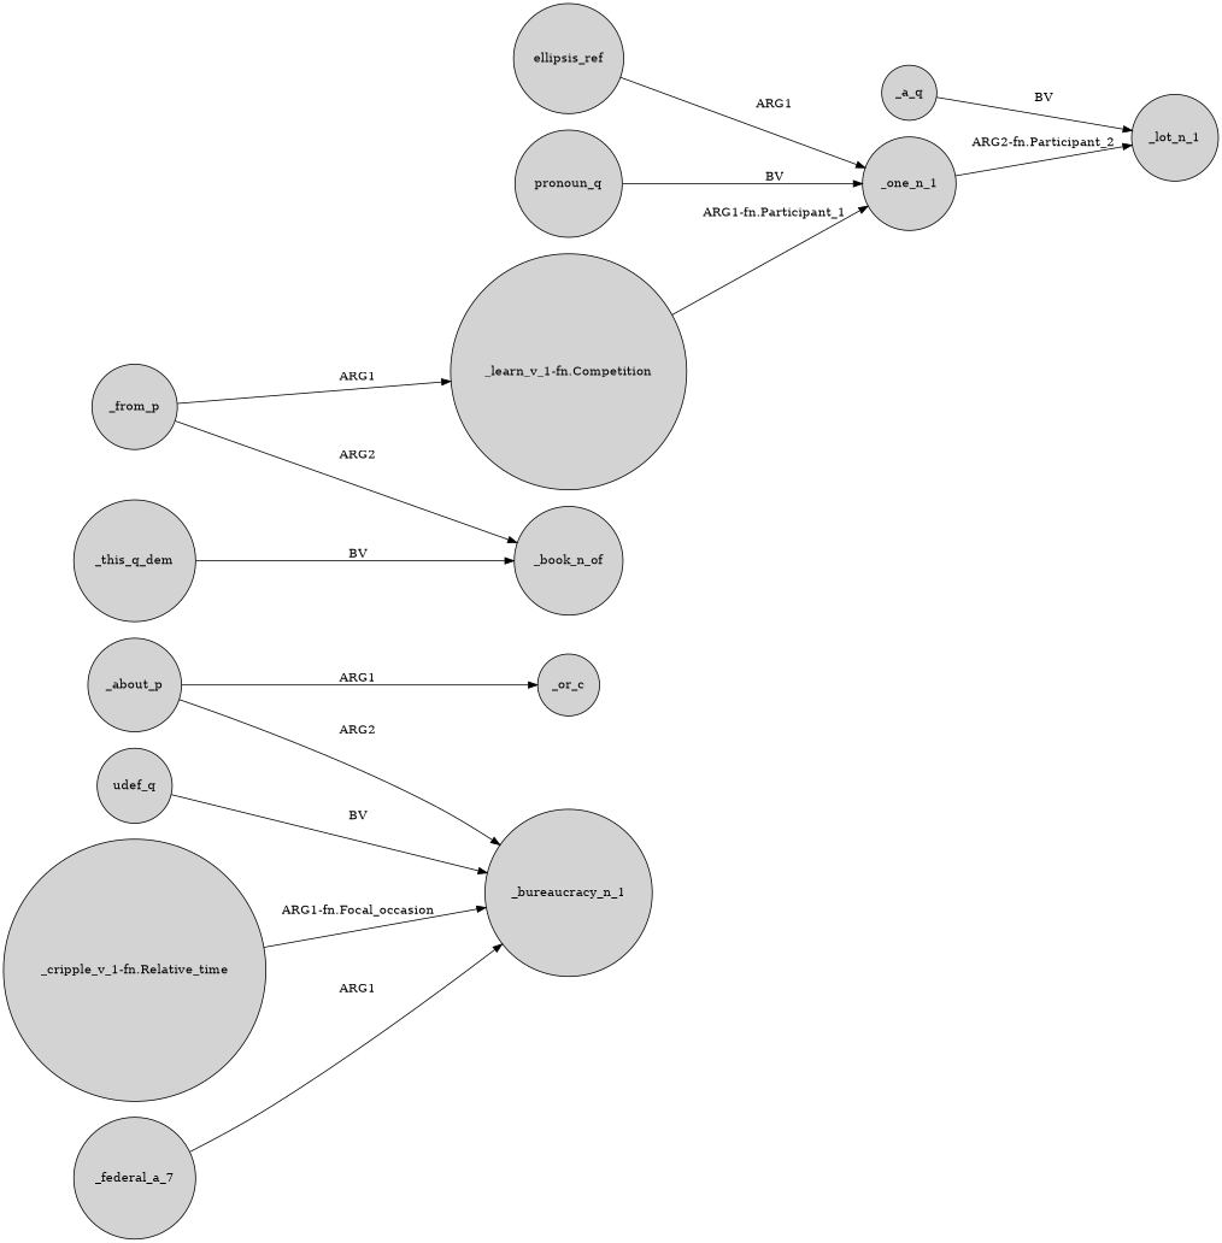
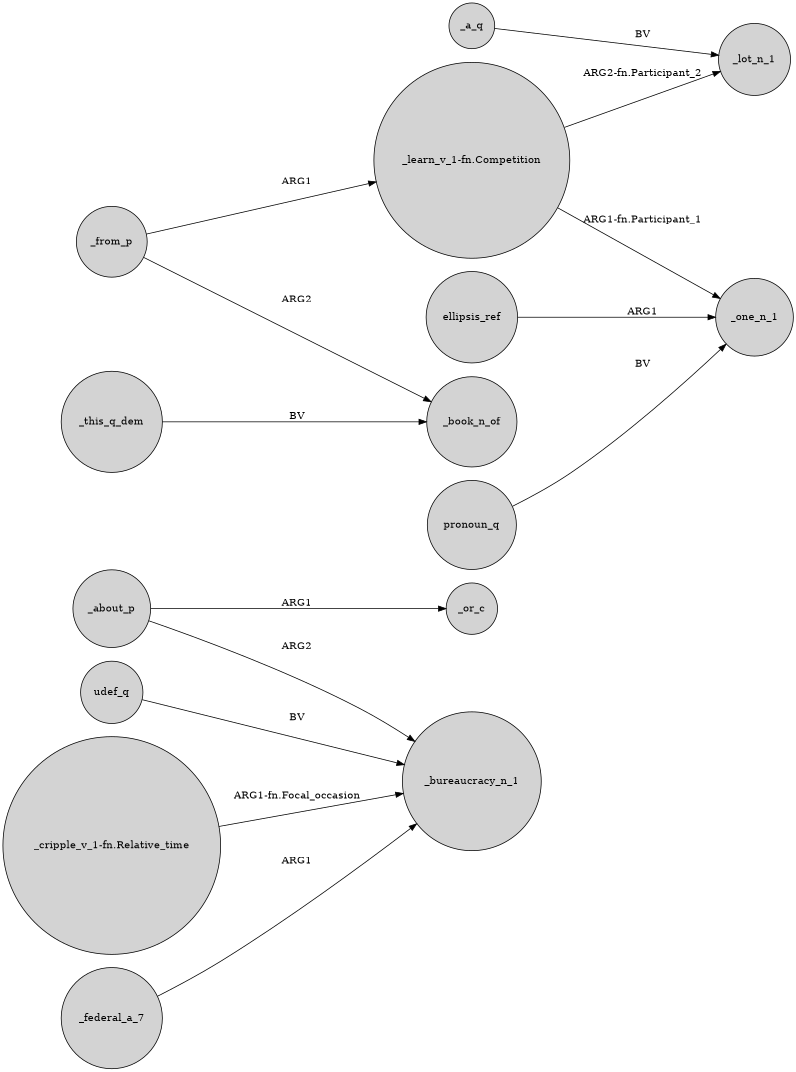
  digraph {
    rankdir=LR
    node [shape=circle style=filled]
    udef_q
    _bureaucracy_n_1
    "_learn_v_1-fn.Competition"
    _lot_n_1
    _one_n_1
    _a_q
    _about_p
    _or_c
    _this_q_dem
    _book_n_of
    n11 [label=_federal_a_7]
    "_cripple_v_1-fn.Relative_time"
    _from_p
    ellipsis_ref
    pronoun_q
    udef_q -> _bureaucracy_n_1 [label=BV]
-   _one_n_1 -> _lot_n_1 [label="ARG2-fn.Participant_2"]
+   "_learn_v_1-fn.Competition" -> _lot_n_1 [label="ARG2-fn.Participant_2"]
    "_learn_v_1-fn.Competition" -> _one_n_1 [label="ARG1-fn.Participant_1"]
    _a_q -> _lot_n_1 [label=BV]
    _about_p -> _bureaucracy_n_1 [label=ARG2]
    _about_p -> _or_c [label=ARG1]
    _this_q_dem -> _book_n_of [label=BV]
    n11 -> _bureaucracy_n_1 [label=ARG1]
    "_cripple_v_1-fn.Relative_time" -> _bureaucracy_n_1 [label="ARG1-fn.Focal_occasion"]
    _from_p -> "_learn_v_1-fn.Competition" [label=ARG1]
    _from_p -> _book_n_of [label=ARG2]
    ellipsis_ref -> _one_n_1 [label=ARG1]
    pronoun_q -> _one_n_1 [label=BV]
  }
